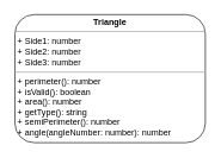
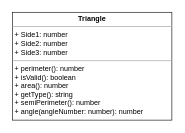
  <mxCell id="0" />
  <mxCell id="1" parent="0" />
- <mxCell id="2" value="&lt;p style=&quot;margin: 0px ; margin-top: 4px ; text-align: center&quot;&gt;&lt;b&gt;Triangle&lt;/b&gt;&lt;/p&gt;&lt;hr size=&quot;1&quot;&gt;&lt;p style=&quot;margin: 0px ; margin-left: 4px&quot;&gt;+ Side1: number&lt;/p&gt;&lt;p style=&quot;margin: 0px ; margin-left: 4px&quot;&gt;+ Side2: number&lt;/p&gt;&lt;p style=&quot;margin: 0px ; margin-left: 4px&quot;&gt;+ Side3: number&lt;/p&gt;&lt;hr size=&quot;1&quot;&gt;&lt;p style=&quot;margin: 0px ; margin-left: 4px&quot;&gt;+ perimeter(): number&lt;/p&gt;&lt;p style=&quot;margin: 0px ; margin-left: 4px&quot;&gt;+ isValid(): boolean&lt;/p&gt;&lt;p style=&quot;margin: 0px ; margin-left: 4px&quot;&gt;+ area(): number&lt;/p&gt;&lt;p style=&quot;margin: 0px ; margin-left: 4px&quot;&gt;+ getType(): string&lt;/p&gt;&lt;p style=&quot;margin: 0px ; margin-left: 4px&quot;&gt;+ semiPerimeter(): number&lt;/p&gt;&lt;p style=&quot;margin: 0px ; margin-left: 4px&quot;&gt;+ angle(angleNumber: number): number&lt;/p&gt;&lt;p style=&quot;margin: 0px ; margin-left: 4px&quot;&gt;&lt;br&gt;&lt;/p&gt;" style="verticalAlign=top;align=left;overflow=fill;fontSize=12;fontFamily=Helvetica;html=1;rounded=1;" vertex="1" parent="1"><mxGeometry x="20" y="20" width="266" height="180" as="geometry" /></mxCell>
+ <mxCell id="2" value="&lt;p style=&quot;margin: 0px ; margin-top: 4px ; text-align: center&quot;&gt;&lt;b&gt;Triangle&lt;/b&gt;&lt;/p&gt;&lt;hr size=&quot;1&quot;&gt;&lt;p style=&quot;margin: 0px ; margin-left: 4px&quot;&gt;+ Side1: number&lt;/p&gt;&lt;p style=&quot;margin: 0px ; margin-left: 4px&quot;&gt;+ Side2: number&lt;/p&gt;&lt;p style=&quot;margin: 0px ; margin-left: 4px&quot;&gt;+ Side3: number&lt;/p&gt;&lt;hr size=&quot;1&quot;&gt;&lt;p style=&quot;margin: 0px ; margin-left: 4px&quot;&gt;+ perimeter(): number&lt;/p&gt;&lt;p style=&quot;margin: 0px ; margin-left: 4px&quot;&gt;+ isValid(): boolean&lt;/p&gt;&lt;p style=&quot;margin: 0px ; margin-left: 4px&quot;&gt;+ area(): number&lt;/p&gt;&lt;p style=&quot;margin: 0px ; margin-left: 4px&quot;&gt;+ getType(): string&lt;/p&gt;&lt;p style=&quot;margin: 0px ; margin-left: 4px&quot;&gt;+ semiPerimeter(): number&lt;/p&gt;&lt;p style=&quot;margin: 0px ; margin-left: 4px&quot;&gt;+ angle(angleNumber: number): number&lt;/p&gt;&lt;p style=&quot;margin: 0px ; margin-left: 4px&quot;&gt;&lt;br&gt;&lt;/p&gt;" style="verticalAlign=top;align=left;overflow=fill;fontSize=12;fontFamily=Helvetica;html=1;" vertex="1" parent="1"><mxGeometry x="20" y="20" width="266" height="180" as="geometry" /></mxCell>
